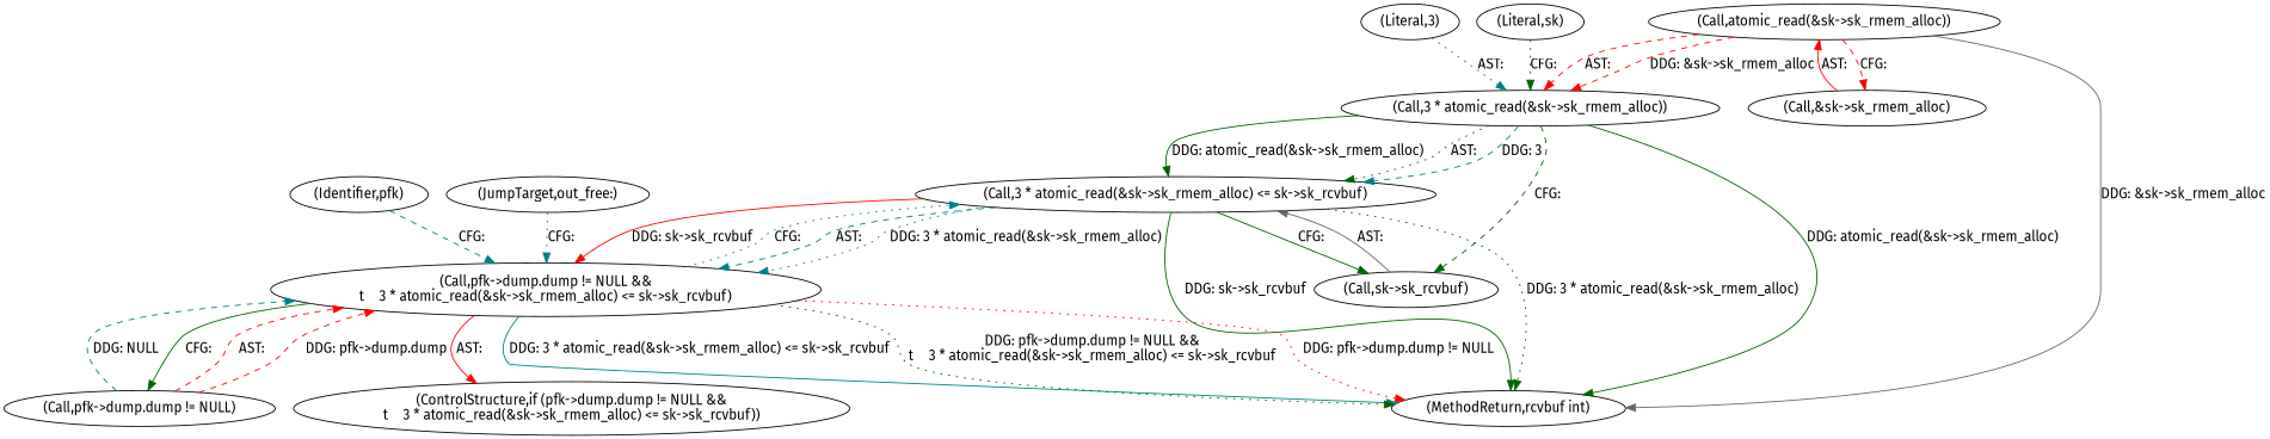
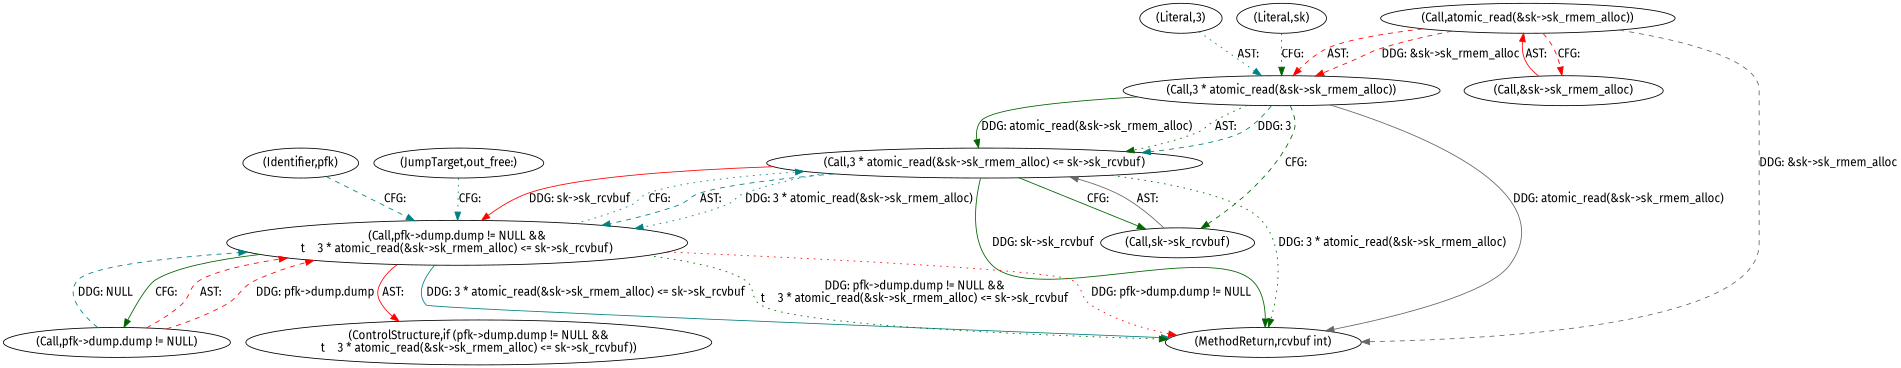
  digraph {
    fontname="Fira Sans"
    node [fontname="Fira Sans"]
    edge [color=darkgreen fontname="Fira Sans" style=dashed]
    n1 [label="(Call,atomic_read(&sk->sk_rmem_alloc))"]
    n2 [label="(Call,3 * atomic_read(&sk->sk_rmem_alloc))"]
    n3 [label="(Call,&sk->sk_rmem_alloc)"]
    n4 [label="(MethodReturn,rcvbuf int)"]
    n5 [label="(Call,3 * atomic_read(&sk->sk_rmem_alloc) <= sk->sk_rcvbuf)"]
    n6 [label="(Call,sk->sk_rcvbuf)"]
    n7 [label="(Call,pfk->dump.dump != NULL &&\n\t    3 * atomic_read(&sk->sk_rmem_alloc) <= sk->sk_rcvbuf)"]
    n8 [label="(Call,pfk->dump.dump != NULL)"]
    n9 [label="(ControlStructure,if (pfk->dump.dump != NULL &&\n\t    3 * atomic_read(&sk->sk_rmem_alloc) <= sk->sk_rcvbuf))"]
    n10 [label="(Identifier,pfk)"]
    n11 [label="(JumpTarget,out_free:)"]
    n12 [label="(Literal,3)"]
    n13 [label="(Literal,sk)"]
    n1 -> n2 [color=red label="AST: "]
    n1 -> n2 [color=red label="DDG: &sk->sk_rmem_alloc"]
    n1 -> n3 [color=red label="CFG: "]
-   n1 -> n4 [color=gray40 label="DDG: &sk->sk_rmem_alloc" style=solid]
-   n2 -> n4 [label="DDG: atomic_read(&sk->sk_rmem_alloc)" style=solid]
+   n1 -> n4 [color=gray40 label="DDG: &sk->sk_rmem_alloc"]
+   n2 -> n4 [color=gray40 label="DDG: atomic_read(&sk->sk_rmem_alloc)" style=solid]
    n2 -> n5 [label="AST: " style=dotted]
    n2 -> n5 [color=teal label="DDG: 3"]
    n2 -> n5 [label="DDG: atomic_read(&sk->sk_rmem_alloc)" style=solid]
    n2 -> n6 [label="CFG: "]
    n3 -> n1 [color=red label="AST: " style=solid]
    n5 -> n4 [label="DDG: 3 * atomic_read(&sk->sk_rmem_alloc)" style=dotted]
    n5 -> n4 [label="DDG: sk->sk_rcvbuf" style=solid]
    n5 -> n6 [label="CFG: " style=solid]
    n5 -> n7 [color=teal label="AST: "]
    n5 -> n7 [color=teal label="DDG: 3 * atomic_read(&sk->sk_rmem_alloc)" style=dotted]
    n5 -> n7 [color=red label="DDG: sk->sk_rcvbuf" style=solid]
    n6 -> n5 [color=gray40 label="AST: " style=solid]
    n7 -> n4 [color=red label="DDG: pfk->dump.dump != NULL" style=dotted]
    n7 -> n4 [color=teal label="DDG: 3 * atomic_read(&sk->sk_rmem_alloc) <= sk->sk_rcvbuf" style=solid]
    n7 -> n4 [label="DDG: pfk->dump.dump != NULL &&\n\t    3 * atomic_read(&sk->sk_rmem_alloc) <= sk->sk_rcvbuf" style=dotted]
    n7 -> n5 [color=teal label="CFG: " style=dotted]
    n7 -> n8 [label="CFG: " style=solid]
    n7 -> n9 [color=red label="AST: " style=solid]
    n8 -> n7 [color=red label="AST: "]
    n8 -> n7 [color=red label="DDG: pfk->dump.dump"]
    n8 -> n7 [color=teal label="DDG: NULL"]
    n10 -> n7 [color=teal label="CFG: "]
    n11 -> n7 [color=teal label="CFG: " style=dotted]
    n12 -> n2 [color=teal label="AST: " style=dotted]
    n13 -> n2 [label="CFG: " style=dotted]
  }
